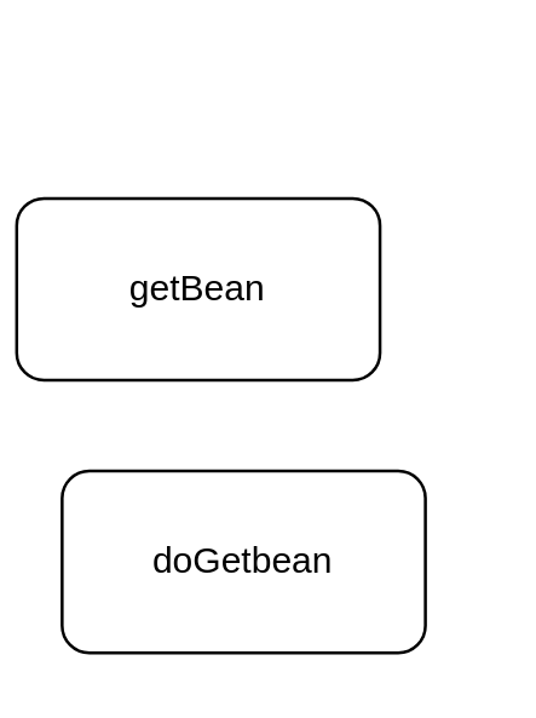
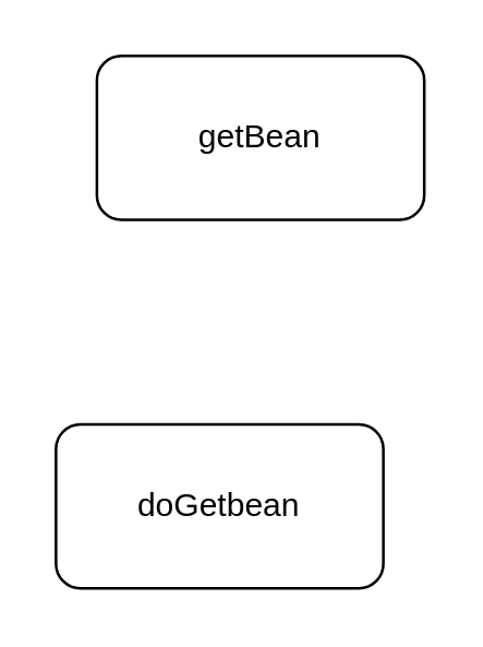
  <mxCell id="0" />
  <mxCell id="1" parent="0" />
- <mxCell id="2" value="getBean" style="rounded=1;whiteSpace=wrap;html=1;" vertex="1" parent="1"><mxGeometry x="5" y="65" width="120" height="60" as="geometry" /></mxCell>
+ <mxCell id="2" value="getBean" style="rounded=1;whiteSpace=wrap;html=1;" vertex="1" parent="1"><mxGeometry x="35" y="20" width="120" height="60" as="geometry" /></mxCell>
  <mxCell id="3" value="doGetbean" style="rounded=1;whiteSpace=wrap;html=1;" vertex="1" parent="1"><mxGeometry x="20" y="155" width="120" height="60" as="geometry" /></mxCell>
